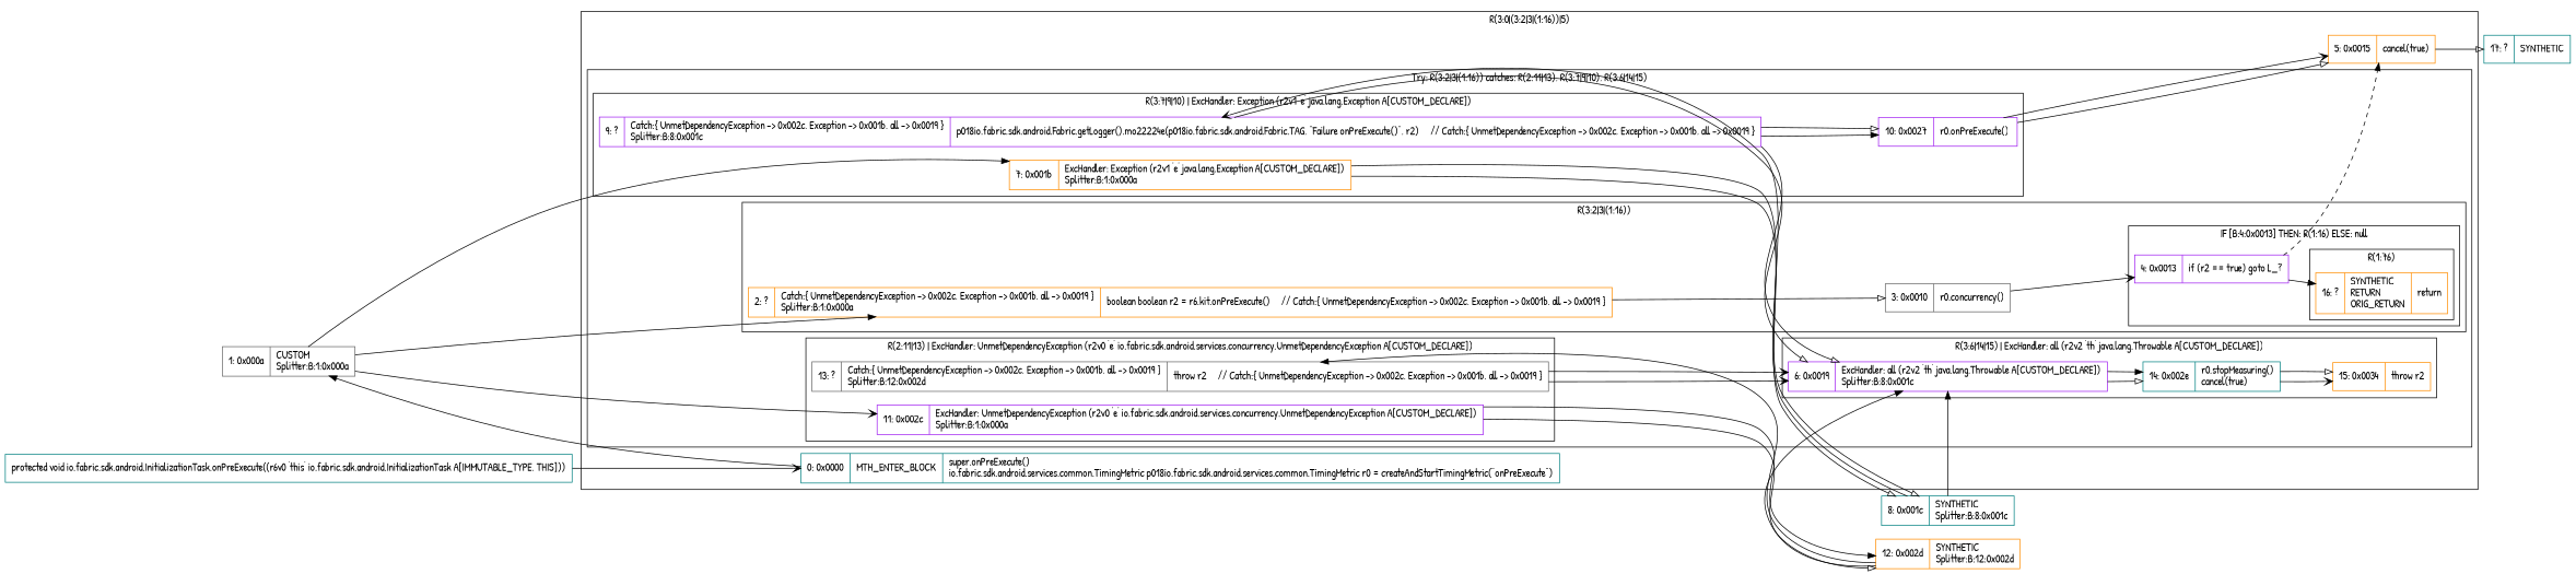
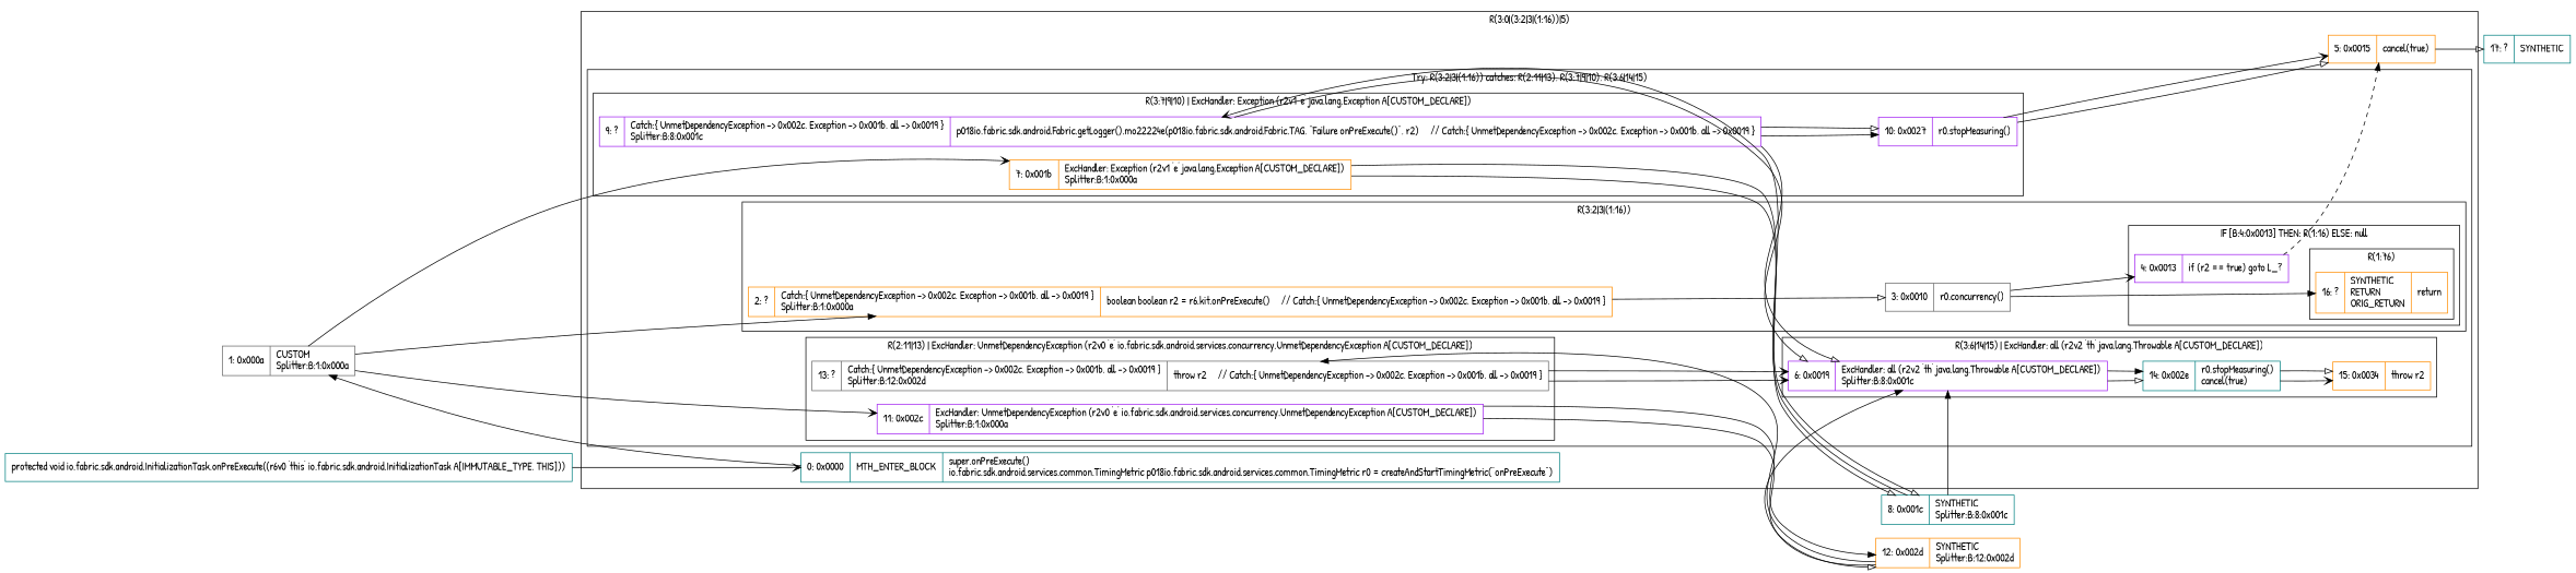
  digraph {
    fontname="Patrick Hand"
    rankdir=LR
    node [color=darkorange fontname="Patrick Hand" shape=record]
    edge [arrowhead=onormal fontname="Patrick Hand"]
    n1 [label="{16\:\ ?|SYNTHETIC\lRETURN\lORIG_RETURN\l|return\l}"]
    n2 [color=purple label="{4\:\ 0x0013|if (r2 == true) goto L_?\l}"]
    n3 [label="{2\:\ ?|Catch:\{ UnmetDependencyException \-\> 0x002c, Exception \-\> 0x001b, all \-\> 0x0019 \}\lSplitter:B:1:0x000a\l|boolean boolean r2 = r6.kit.onPreExecute()     \/\/ Catch:\{ UnmetDependencyException \-\> 0x002c, Exception \-\> 0x001b, all \-\> 0x0019 \}\l}"]
    n4 [color=gray40 label="{3\:\ 0x0010|r0.concurrency()\l}"]
    n5 [color=purple label="{11\:\ 0x002c|ExcHandler: UnmetDependencyException (r2v0 'e' io.fabric.sdk.android.services.concurrency.UnmetDependencyException A[CUSTOM_DECLARE])\lSplitter:B:1:0x000a\l}"]
    n6 [color=gray40 label="{13\:\ ?|Catch:\{ UnmetDependencyException \-\> 0x002c, Exception \-\> 0x001b, all \-\> 0x0019 \}\lSplitter:B:12:0x002d\l|throw r2     \/\/ Catch:\{ UnmetDependencyException \-\> 0x002c, Exception \-\> 0x001b, all \-\> 0x0019 \}\l}"]
    n7 [label="{7\:\ 0x001b|ExcHandler: Exception (r2v1 'e' java.lang.Exception A[CUSTOM_DECLARE])\lSplitter:B:1:0x000a\l}"]
    n8 [color=purple label="{9\:\ ?|Catch:\{ UnmetDependencyException \-\> 0x002c, Exception \-\> 0x001b, all \-\> 0x0019 \}\lSplitter:B:8:0x001c\l|p018io.fabric.sdk.android.Fabric.getLogger().mo22224e(p018io.fabric.sdk.android.Fabric.TAG, \"Failure onPreExecute()\", r2)     \/\/ Catch:\{ UnmetDependencyException \-\> 0x002c, Exception \-\> 0x001b, all \-\> 0x0019 \}\l}"]
-   n9 [color=purple label="{10\:\ 0x0027|r0.onPreExecute()\l}"]
+   n9 [color=purple label="{10\:\ 0x0027|r0.stopMeasuring()\l}"]
    n10 [color=purple label="{6\:\ 0x0019|ExcHandler: all (r2v2 'th' java.lang.Throwable A[CUSTOM_DECLARE])\lSplitter:B:8:0x001c\l}"]
    n11 [color=teal label="{14\:\ 0x002e|r0.stopMeasuring()\lcancel(true)\l}"]
    n12 [label="{15\:\ 0x0034|throw r2\l}"]
    n13 [color=teal label="{0\:\ 0x0000|MTH_ENTER_BLOCK\l|super.onPreExecute()\lio.fabric.sdk.android.services.common.TimingMetric p018io.fabric.sdk.android.services.common.TimingMetric r0 = createAndStartTimingMetric(\"onPreExecute\")\l}"]
    n14 [label="{5\:\ 0x0015|cancel(true)\l}"]
    n15 [label="{12\:\ 0x002d|SYNTHETIC\lSplitter:B:12:0x002d\l}"]
    n16 [color=teal label="{8\:\ 0x001c|SYNTHETIC\lSplitter:B:8:0x001c\l}"]
    n17 [color=gray40 label="{1\:\ 0x000a|CUSTOM\lSplitter:B:1:0x000a\l}"]
    n18 [color=teal label="{17\:\ ?|SYNTHETIC\l}"]
    n19 [color=teal label="{protected void io.fabric.sdk.android.InitializationTask.onPreExecute((r6v0 'this' io.fabric.sdk.android.InitializationTask A[IMMUTABLE_TYPE, THIS])) }"]
    subgraph cluster_1 {
      label="R(3:0|(3:2|3|(1:16))|5)"
      n13
      n14
      subgraph cluster_2 {
        label="Try: R(3:2|3|(1:16)) catches: R(2:11|13), R(3:7|9|10), R(3:6|14|15)"
        subgraph cluster_3 {
          label="R(3:2|3|(1:16))"
          n3
          n4
          subgraph cluster_4 {
            label="IF [B:4:0x0013] THEN: R(1:16) ELSE: null"
            n2
            subgraph cluster_5 {
              label="R(1:76)"
              n1
            }
          }
        }
        subgraph cluster_6 {
          label="R(2:11|13) | ExcHandler: UnmetDependencyException (r2v0 'e' io.fabric.sdk.android.services.concurrency.UnmetDependencyException A[CUSTOM_DECLARE])\l"
          n5
          n6
        }
        subgraph cluster_7 {
          label="R(3:7|9|10) | ExcHandler: Exception (r2v1 'e' java.lang.Exception A[CUSTOM_DECLARE])\l"
          n7
          n8
          n9
        }
        subgraph cluster_8 {
          label="R(3:6|14|15) | ExcHandler: all (r2v2 'th' java.lang.Throwable A[CUSTOM_DECLARE])\l"
          n10
          n11
          n12
        }
      }
    }
    subgraph cluster_9 {
      label="R(2:11|13) | ExcHandler: UnmetDependencyException (r2v0 'e' io.fabric.sdk.android.services.concurrency.UnmetDependencyException A[CUSTOM_DECLARE])\l"
    }
    subgraph cluster_10 {
      label="R(3:7|9|10) | ExcHandler: Exception (r2v1 'e' java.lang.Exception A[CUSTOM_DECLARE])\l"
    }
    subgraph cluster_11 {
      label="R(3:6|14|15) | ExcHandler: all (r2v2 'th' java.lang.Throwable A[CUSTOM_DECLARE])\l"
    }
-   n2 -> n1 [arrowhead=normal]
+   n4 -> n1 [arrowhead=normal]
    n2 -> n14 [arrowhead=normal style=dashed]
    n3 -> n4
    n4 -> n2 [arrowhead=vee]
    n5 -> n15
    n5 -> n15 [arrowhead=normal]
    n6 -> n10 [arrowhead=vee]
    n6 -> n10 [arrowhead=vee]
    n7 -> n16
    n7 -> n16
    n8 -> n9 [arrowhead=normal]
    n8 -> n9
    n8 -> n10
    n8 -> n10
    n9 -> n14
    n9 -> n14 [arrowhead=vee]
    n10 -> n11
    n10 -> n11 [arrowhead=normal]
    n11 -> n12 [arrowhead=vee]
    n11 -> n12
    n13 -> n17 [arrowhead=normal]
    n14 -> n18
    n15 -> n6 [arrowhead=normal]
    n15 -> n10 [arrowhead=normal]
    n16 -> n8 [arrowhead=vee]
    n16 -> n10 [arrowhead=normal]
    n17 -> n3 [arrowhead=normal]
    n17 -> n5 [arrowhead=vee]
-   n17 -> n7 [arrowhead=normal]
+   n17 -> n7 [arrowhead=vee]
    n19 -> n13 [arrowhead=vee]
  }
